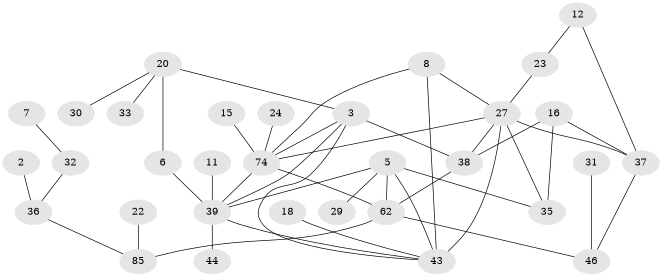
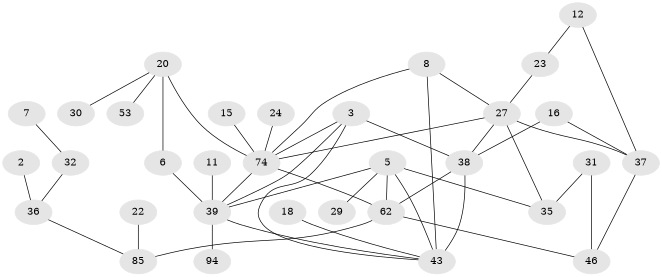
  graph {
    node [color=gray90 style=filled]
    edge [weight=1.0]
    5
    39
    43
    29
    35
    n6 [label=62]
    16
    38
    37
    2
    36
    n12 [label=85]
    n13 [label=74]
    3
-   44
+   44 [label=94]
    46
    6
    7
    32
    8
    27
    11
    12
    23
    15
    18
    20
    30
-   33
+   33 [label=53]
    22
    n31 [label=24]
    31
    5 -- 39
    5 -- 43 [weight=2.0]
    5 -- 29
    5 -- 35
    5 -- n6
    39 -- 43
    39 -- 44
    n6 -- n12
    n6 -- 46
    16 -- 38
    16 -- 37
-   27 -- 43 [weight=2.0]
+   38 -- 43 [weight=2.0]
    38 -- n6
    37 -- 46
    2 -- 36 [weight=2.0]
    36 -- n12
    n13 -- 39
    n13 -- n6
    3 -- 39
    3 -- 43
    3 -- 38
    3 -- n13
    6 -- 39
    7 -- 32
    32 -- 36
    8 -- 43
    8 -- n13
    8 -- 27
    27 -- 35
    27 -- 38
    27 -- 37
    27 -- n13
    11 -- 39
    12 -- 37
    12 -- 23
    23 -- 27
    15 -- n13
    18 -- 43
-   20 -- 3
+   20 -- n13
    20 -- 6
    20 -- 30
    20 -- 33
    22 -- n12
    n31 -- n13
-   16 -- 35
+   31 -- 35
    31 -- 46
  }
